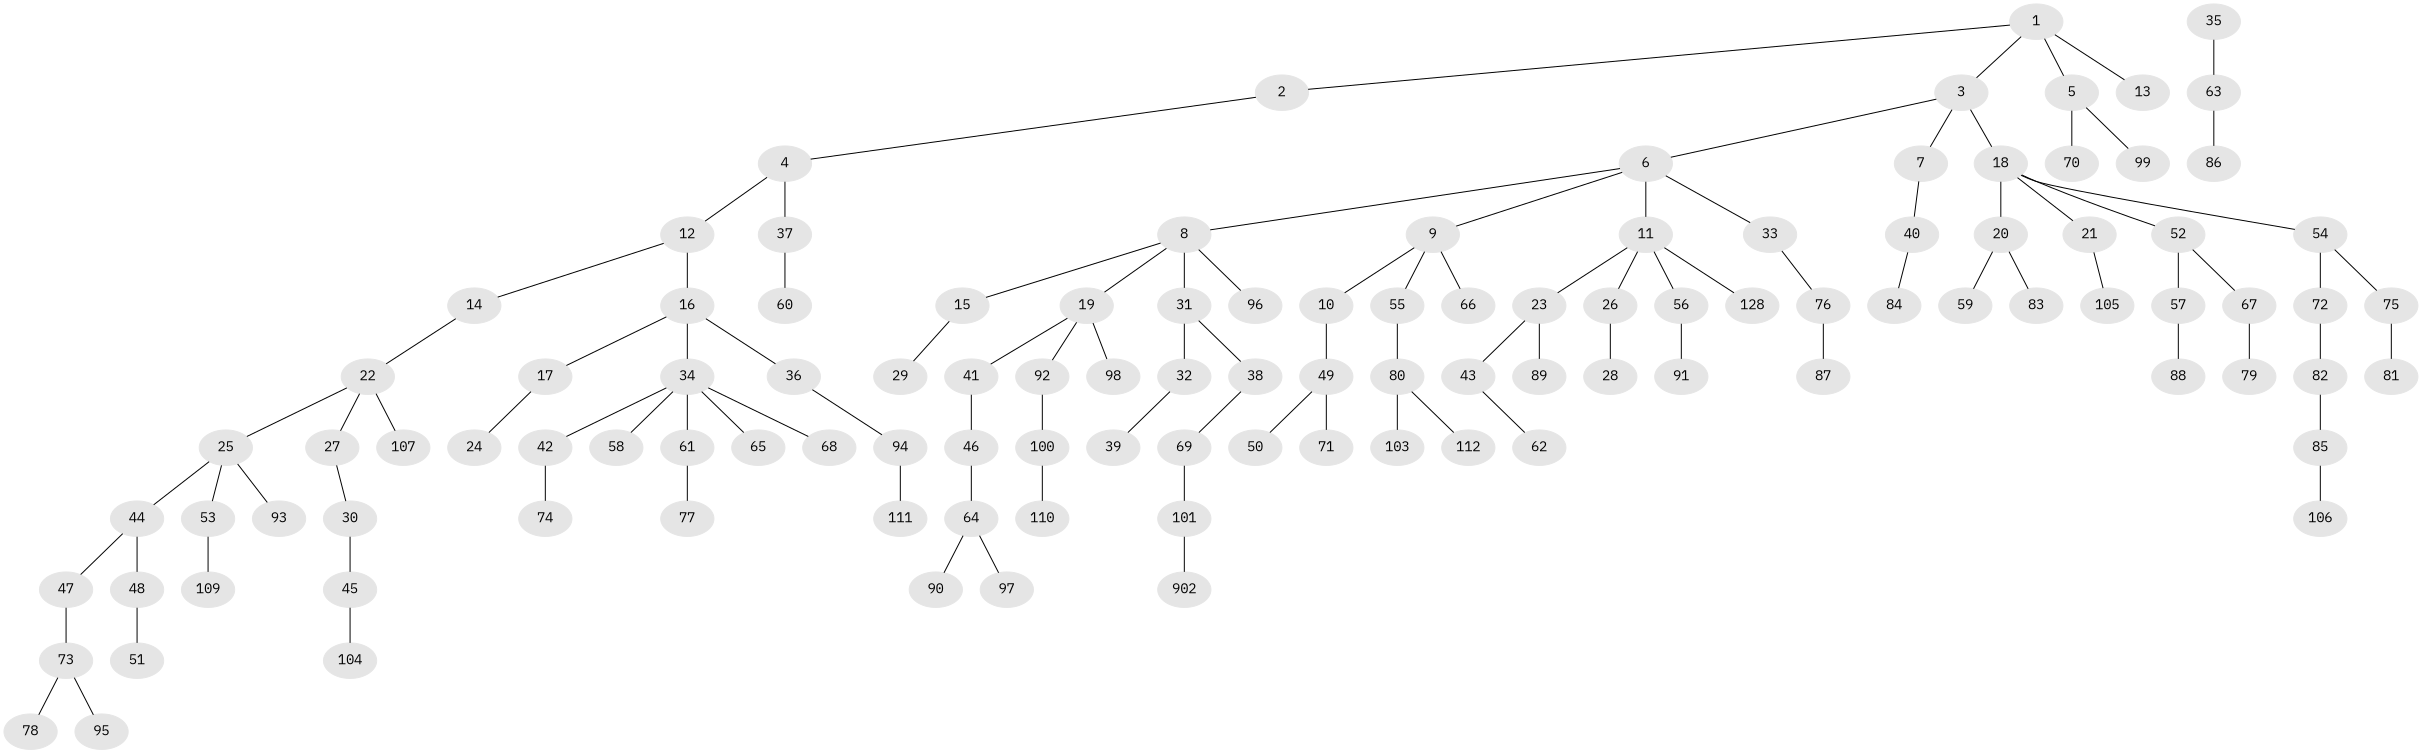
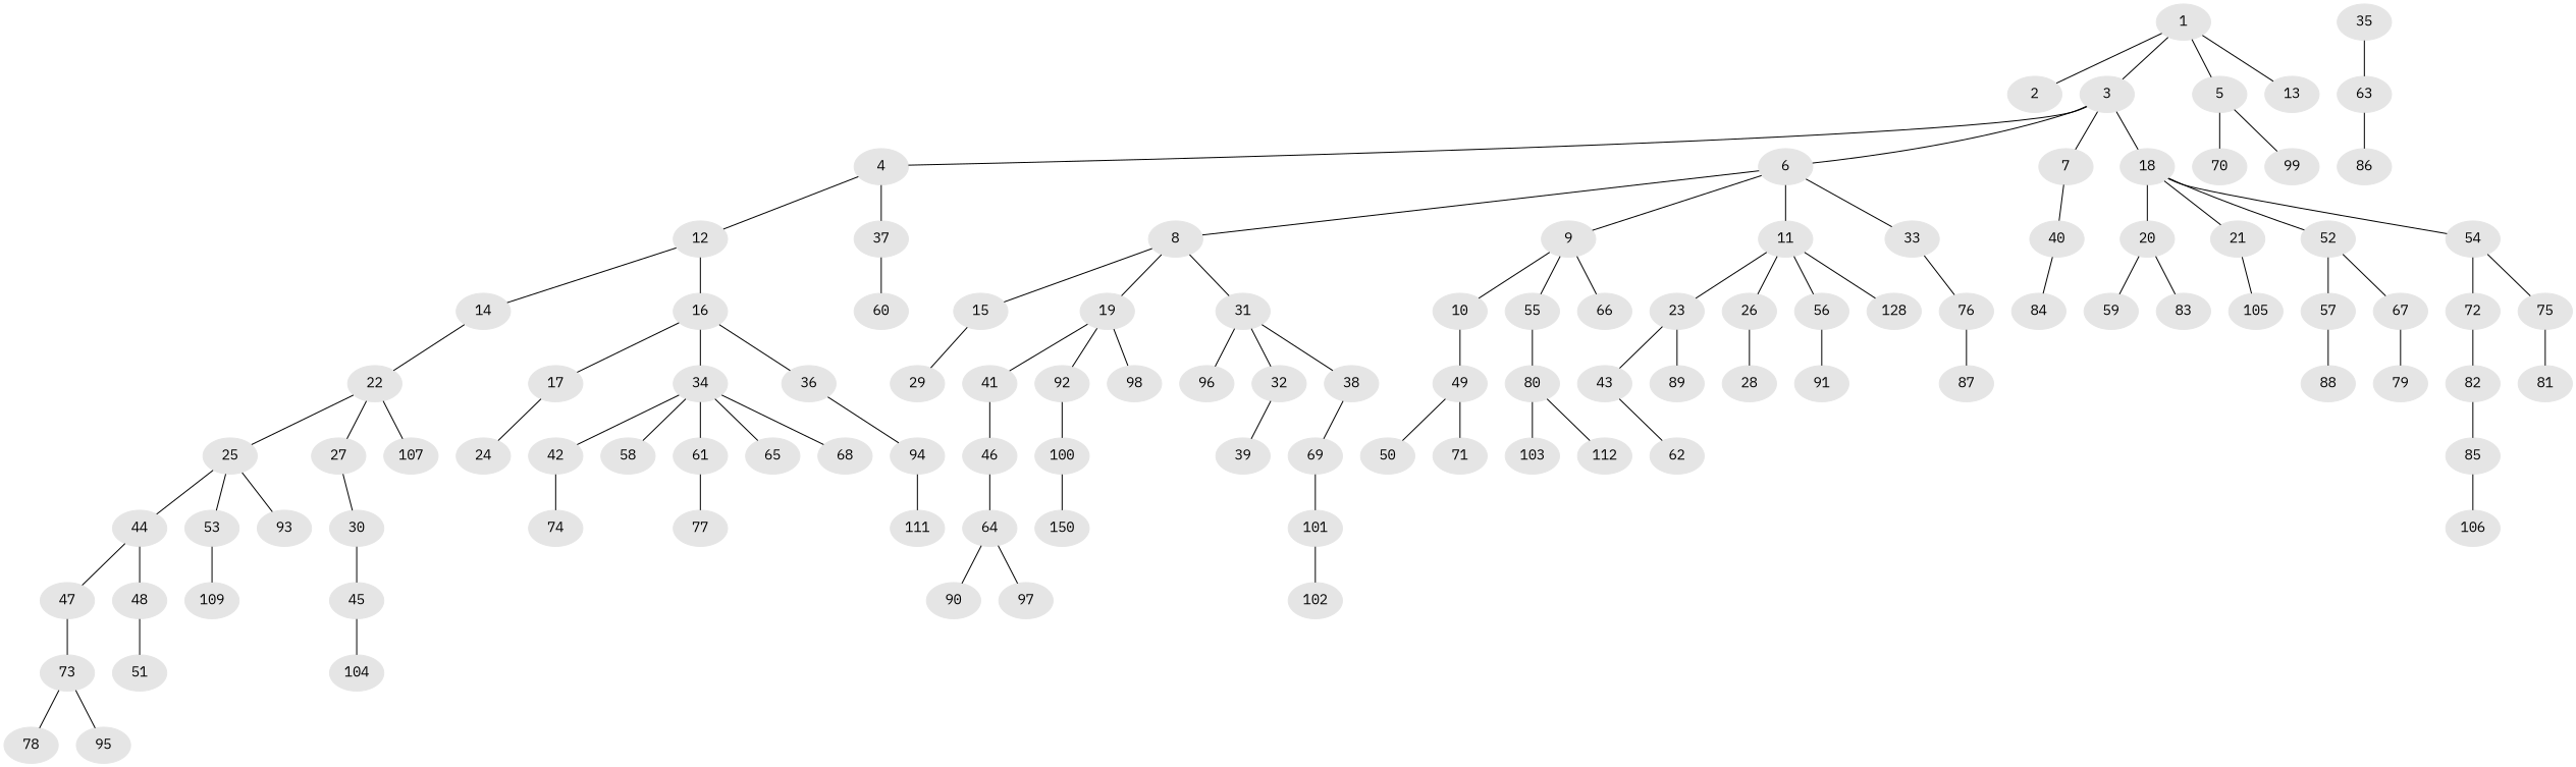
  graph {
    fontname="IBM Plex Mono"
    node [color=gray90 fontname="IBM Plex Mono" style=filled]
    edge [fontname="IBM Plex Mono"]
    1
    2
    3
    5
    13
    4
    6
    7
    18
    70
    99
    12
    37
    8
    9
    11
    33
    40
    20
    21
    52
    54
    14
    16
    60
    15
    19
    31
    96
    10
    55
    66
    23
    26
    56
    n36 [label=128]
    76
    84
    29
    41
    92
    98
    32
    38
    49
    80
    35
    63
    50
    71
    43
    89
    28
    91
    22
    17
    34
    36
    25
    27
    107
    24
    42
    58
    61
    65
    68
    94
    59
    83
    105
    57
    67
    72
    75
    46
    100
    44
    53
    93
    30
    62
    47
    48
    109
    45
    104
    39
    69
    87
    74
    77
    86
    111
    101
    64
    73
    51
    90
    97
    78
    95
    88
    79
    82
    81
    103
    112
-   102 [label=902]
+   102
    85
    106
-   110
+   110 [label=150]
    1 -- 2
    1 -- 3
    1 -- 5
    1 -- 13
-   2 -- 4
+   3 -- 4
    3 -- 6
    3 -- 7
    3 -- 18
    5 -- 70
    5 -- 99
    4 -- 12
    4 -- 37
    6 -- 8
    6 -- 9
    6 -- 11
    6 -- 33
    7 -- 40
    18 -- 20
    18 -- 21
    18 -- 52
    18 -- 54
    12 -- 14
    12 -- 16
    37 -- 60
    8 -- 15
    8 -- 19
    8 -- 31
-   8 -- 96
+   31 -- 96
    9 -- 10
    9 -- 55
    9 -- 66
    11 -- 23
    11 -- 26
    11 -- 56
    11 -- n36
    33 -- 76
    40 -- 84
    20 -- 59
    20 -- 83
    21 -- 105
    52 -- 57
    52 -- 67
    54 -- 72
    54 -- 75
    14 -- 22
    16 -- 17
    16 -- 34
    16 -- 36
    15 -- 29
    19 -- 41
    19 -- 92
    19 -- 98
    31 -- 32
    31 -- 38
    10 -- 49
    55 -- 80
    23 -- 43
    23 -- 89
    26 -- 28
    56 -- 91
    76 -- 87
    41 -- 46
    92 -- 100
    32 -- 39
    38 -- 69
    49 -- 50
    49 -- 71
    80 -- 103
    80 -- 112
    35 -- 63
    63 -- 86
    43 -- 62
    22 -- 25
    22 -- 27
    22 -- 107
    17 -- 24
    34 -- 42
    34 -- 58
    34 -- 61
    34 -- 65
    34 -- 68
    36 -- 94
    25 -- 44
    25 -- 53
    25 -- 93
    27 -- 30
    42 -- 74
    61 -- 77
    94 -- 111
    57 -- 88
    67 -- 79
    72 -- 82
    75 -- 81
    46 -- 64
    100 -- 110
    44 -- 47
    44 -- 48
    53 -- 109
    30 -- 45
    47 -- 73
    48 -- 51
    45 -- 104
    69 -- 101
    101 -- 102
    64 -- 90
    64 -- 97
    73 -- 78
    73 -- 95
    82 -- 85
    85 -- 106
  }
